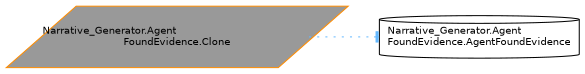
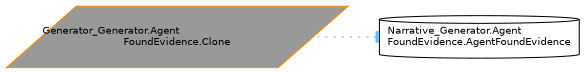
  digraph {
    rankdir=LR
    node [fontname=Helvetica fontsize=10 style=filled]
-   n1 [color=darkorange fillcolor=grey60 fontcolor=black height=0.2 label="Narrative_Generator.Agent\lFoundEvidence.Clone" shape=parallelogram width=0.4]
+   n1 [color=darkorange fillcolor=grey60 fontcolor=black height=0.2 label="Generator_Generator.Agent\lFoundEvidence.Clone" shape=parallelogram width=0.4]
    n2 [color=black fillcolor=white height=0.2 label="Narrative_Generator.Agent\lFoundEvidence.AgentFoundEvidence" shape=cylinder width=0.4]
    n1 -> n2 [color=steelblue1 fontname=Helvetica fontsize=10 labelfontname=Helvetica labelfontsize=10 style=dotted arrowhead=tee]
  }
